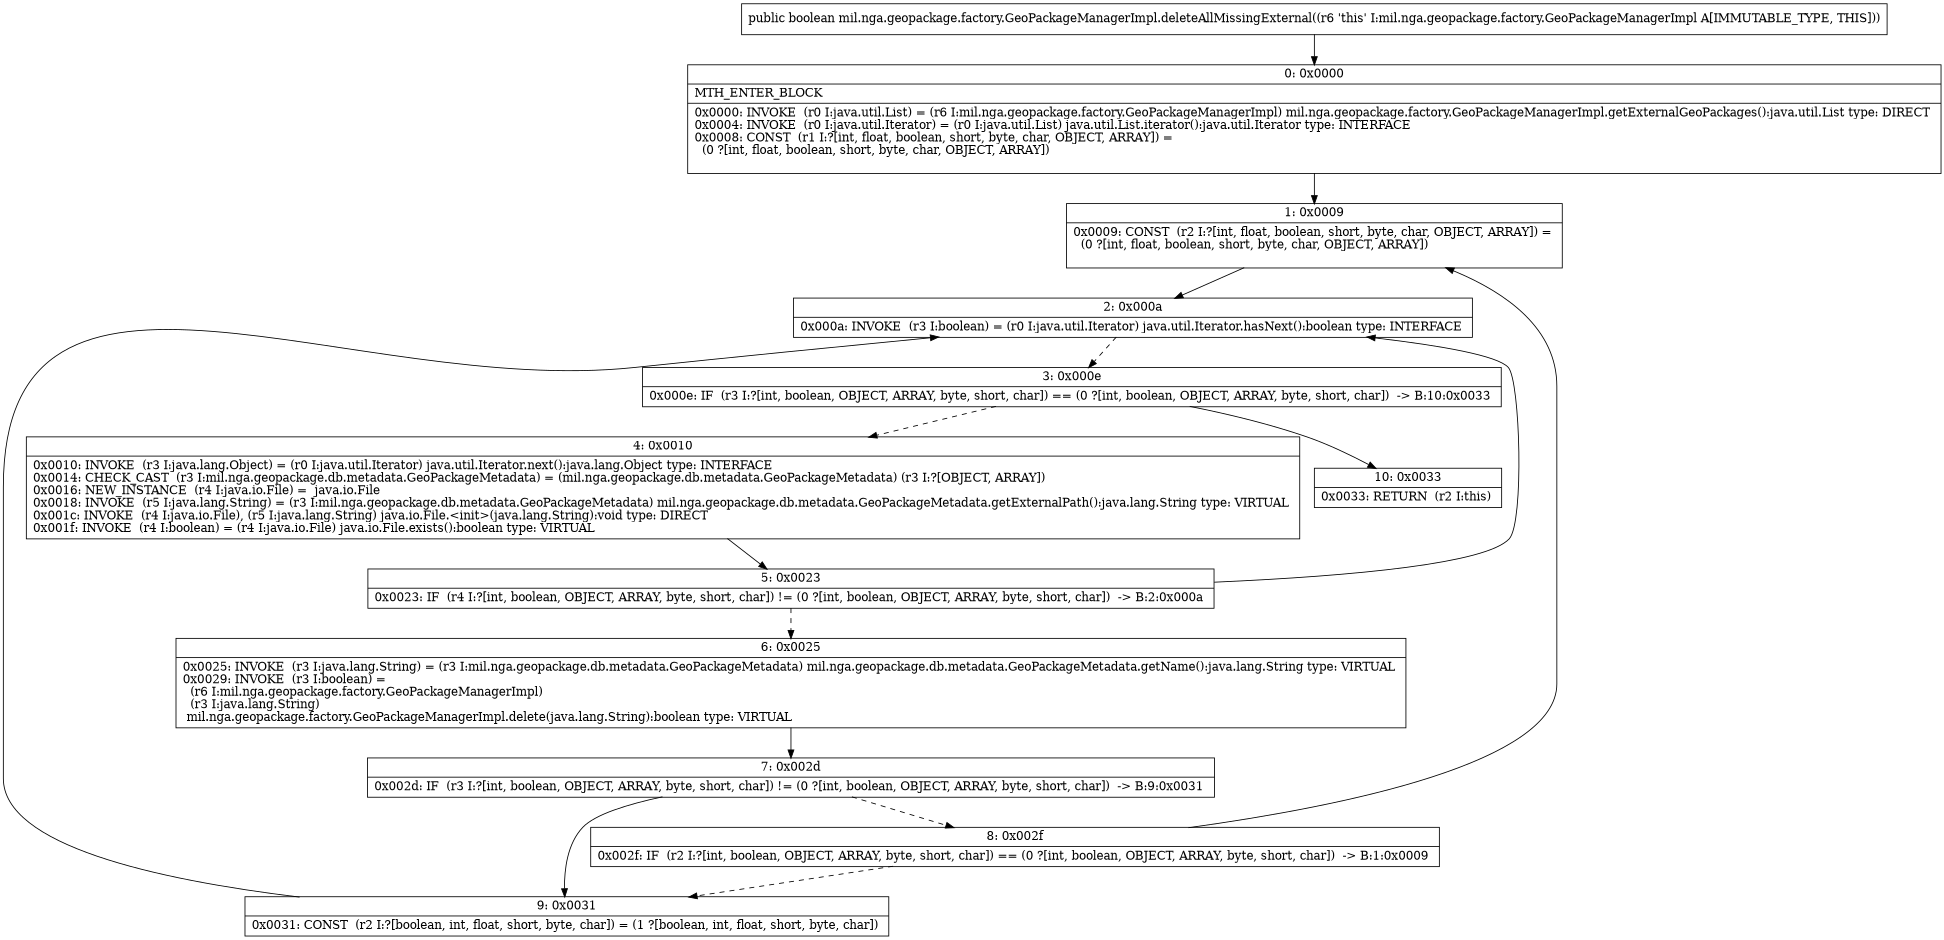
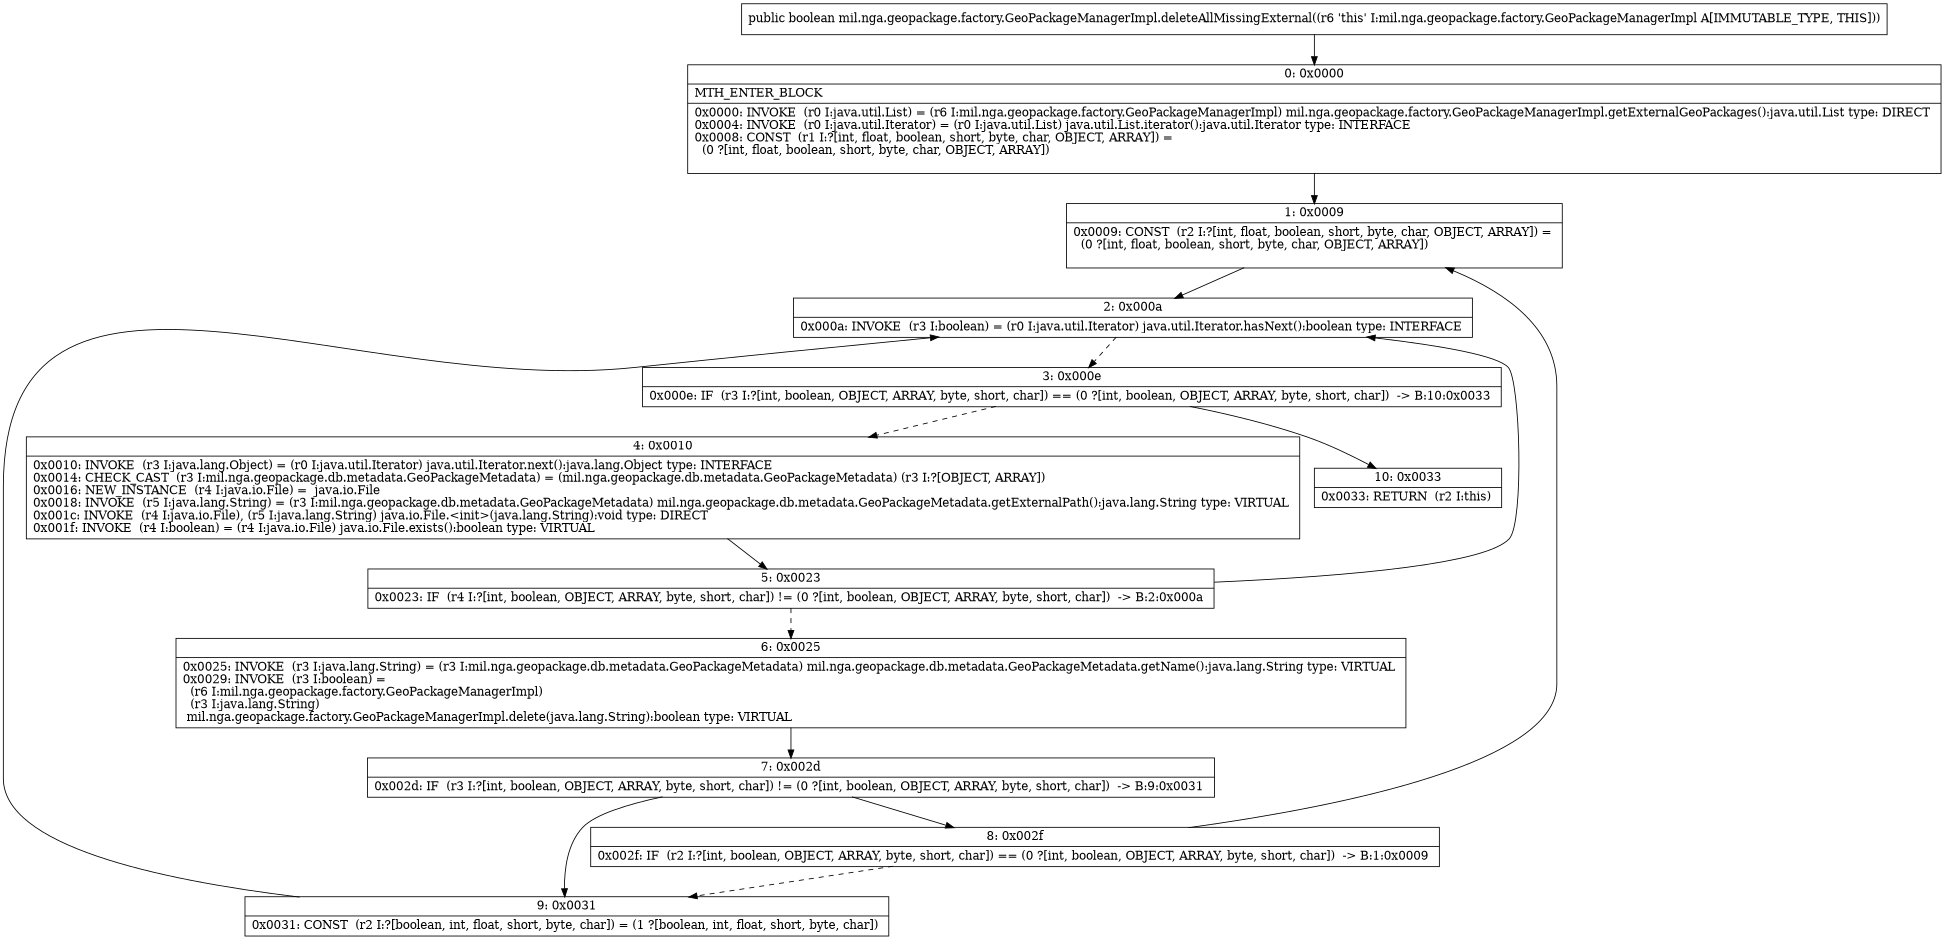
  digraph {
    node [shape=record]
    n1 [label="{0\:\ 0x0000|MTH_ENTER_BLOCK\l|0x0000: INVOKE  (r0 I:java.util.List) = (r6 I:mil.nga.geopackage.factory.GeoPackageManagerImpl) mil.nga.geopackage.factory.GeoPackageManagerImpl.getExternalGeoPackages():java.util.List type: DIRECT \l0x0004: INVOKE  (r0 I:java.util.Iterator) = (r0 I:java.util.List) java.util.List.iterator():java.util.Iterator type: INTERFACE \l0x0008: CONST  (r1 I:?[int, float, boolean, short, byte, char, OBJECT, ARRAY]) = \l  (0 ?[int, float, boolean, short, byte, char, OBJECT, ARRAY])\l \l}"]
    n2 [label="{1\:\ 0x0009|0x0009: CONST  (r2 I:?[int, float, boolean, short, byte, char, OBJECT, ARRAY]) = \l  (0 ?[int, float, boolean, short, byte, char, OBJECT, ARRAY])\l \l}"]
    n3 [label="{2\:\ 0x000a|0x000a: INVOKE  (r3 I:boolean) = (r0 I:java.util.Iterator) java.util.Iterator.hasNext():boolean type: INTERFACE \l}"]
    n4 [label="{3\:\ 0x000e|0x000e: IF  (r3 I:?[int, boolean, OBJECT, ARRAY, byte, short, char]) == (0 ?[int, boolean, OBJECT, ARRAY, byte, short, char])  \-\> B:10:0x0033 \l}"]
    n5 [label="{4\:\ 0x0010|0x0010: INVOKE  (r3 I:java.lang.Object) = (r0 I:java.util.Iterator) java.util.Iterator.next():java.lang.Object type: INTERFACE \l0x0014: CHECK_CAST  (r3 I:mil.nga.geopackage.db.metadata.GeoPackageMetadata) = (mil.nga.geopackage.db.metadata.GeoPackageMetadata) (r3 I:?[OBJECT, ARRAY]) \l0x0016: NEW_INSTANCE  (r4 I:java.io.File) =  java.io.File \l0x0018: INVOKE  (r5 I:java.lang.String) = (r3 I:mil.nga.geopackage.db.metadata.GeoPackageMetadata) mil.nga.geopackage.db.metadata.GeoPackageMetadata.getExternalPath():java.lang.String type: VIRTUAL \l0x001c: INVOKE  (r4 I:java.io.File), (r5 I:java.lang.String) java.io.File.\<init\>(java.lang.String):void type: DIRECT \l0x001f: INVOKE  (r4 I:boolean) = (r4 I:java.io.File) java.io.File.exists():boolean type: VIRTUAL \l}"]
    n6 [label="{10\:\ 0x0033|0x0033: RETURN  (r2 I:this) \l}"]
    n7 [label="{5\:\ 0x0023|0x0023: IF  (r4 I:?[int, boolean, OBJECT, ARRAY, byte, short, char]) != (0 ?[int, boolean, OBJECT, ARRAY, byte, short, char])  \-\> B:2:0x000a \l}"]
    n8 [label="{6\:\ 0x0025|0x0025: INVOKE  (r3 I:java.lang.String) = (r3 I:mil.nga.geopackage.db.metadata.GeoPackageMetadata) mil.nga.geopackage.db.metadata.GeoPackageMetadata.getName():java.lang.String type: VIRTUAL \l0x0029: INVOKE  (r3 I:boolean) = \l  (r6 I:mil.nga.geopackage.factory.GeoPackageManagerImpl)\l  (r3 I:java.lang.String)\l mil.nga.geopackage.factory.GeoPackageManagerImpl.delete(java.lang.String):boolean type: VIRTUAL \l}"]
    n9 [label="{7\:\ 0x002d|0x002d: IF  (r3 I:?[int, boolean, OBJECT, ARRAY, byte, short, char]) != (0 ?[int, boolean, OBJECT, ARRAY, byte, short, char])  \-\> B:9:0x0031 \l}"]
    n10 [label="{8\:\ 0x002f|0x002f: IF  (r2 I:?[int, boolean, OBJECT, ARRAY, byte, short, char]) == (0 ?[int, boolean, OBJECT, ARRAY, byte, short, char])  \-\> B:1:0x0009 \l}"]
    n11 [label="{9\:\ 0x0031|0x0031: CONST  (r2 I:?[boolean, int, float, short, byte, char]) = (1 ?[boolean, int, float, short, byte, char]) \l}"]
    n12 [label="{public boolean mil.nga.geopackage.factory.GeoPackageManagerImpl.deleteAllMissingExternal((r6 'this' I:mil.nga.geopackage.factory.GeoPackageManagerImpl A[IMMUTABLE_TYPE, THIS])) }"]
    n1 -> n2
    n2 -> n3
    n3 -> n4 [style=dashed]
    n4 -> n5 [style=dashed]
    n4 -> n6
    n5 -> n7
    n7 -> n3
    n7 -> n8 [style=dashed]
    n8 -> n9
-   n9 -> n10 [style=dashed]
+   n9 -> n10 [style=solid]
    n9 -> n11
    n10 -> n2
    n10 -> n11 [style=dashed]
    n11 -> n3
    n12 -> n1
  }
